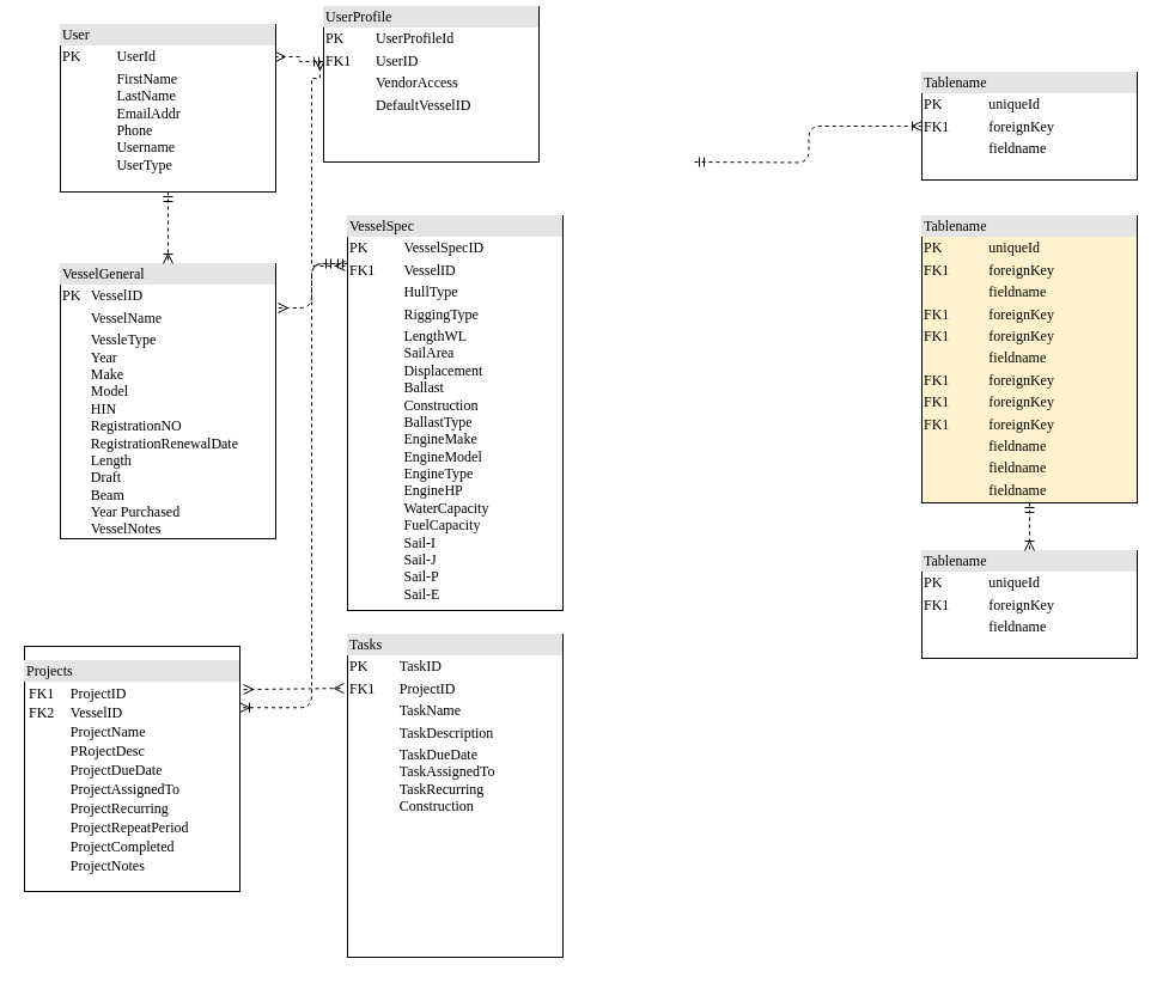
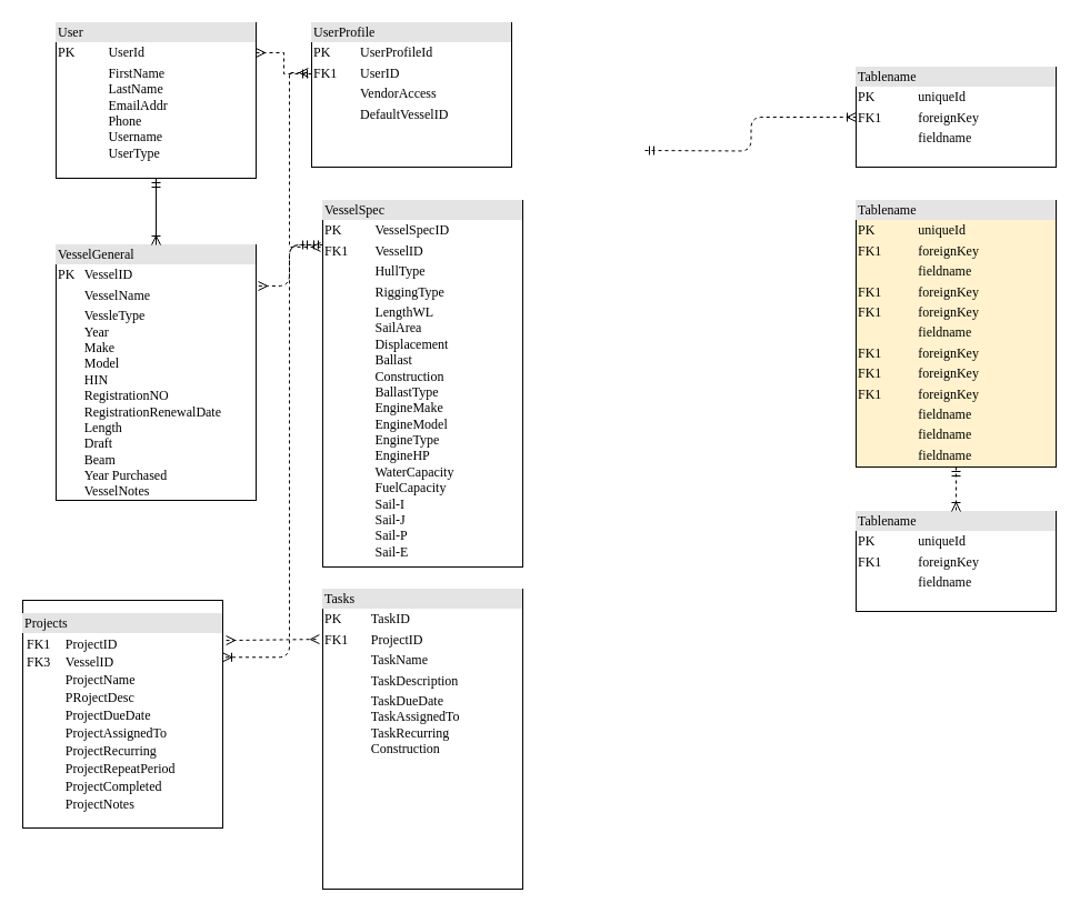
  <mxCell id="0" />
  <mxCell id="1" parent="0" />
  <mxCell id="2" value="&lt;div style=&quot;box-sizing: border-box ; width: 100% ; background: #e4e4e4 ; padding: 2px&quot;&gt;User&lt;/div&gt;&lt;table style=&quot;width: 100% ; font-size: 1em&quot; cellpadding=&quot;2&quot; cellspacing=&quot;0&quot;&gt;&lt;tbody&gt;&lt;tr&gt;&lt;td&gt;PK&lt;/td&gt;&lt;td&gt;UserId&lt;/td&gt;&lt;/tr&gt;&lt;tr&gt;&lt;td&gt;&lt;br&gt;&lt;/td&gt;&lt;td&gt;FirstName&lt;br&gt;LastName&lt;br&gt;EmailAddr&lt;br&gt;Phone&lt;br&gt;Username&lt;br&gt;UserType&lt;/td&gt;&lt;/tr&gt;&lt;tr&gt;&lt;td&gt;&lt;/td&gt;&lt;td&gt;&lt;br&gt;&lt;/td&gt;&lt;/tr&gt;&lt;/tbody&gt;&lt;/table&gt;" style="verticalAlign=top;align=left;overflow=fill;html=1;rounded=0;shadow=0;comic=0;labelBackgroundColor=none;strokeWidth=1;fontFamily=Verdana;fontSize=12" parent="1" vertex="1"><mxGeometry x="50" y="20" width="180" height="140" as="geometry" /></mxCell>
  <mxCell id="3" style="edgeStyle=orthogonalEdgeStyle;html=1;dashed=1;labelBackgroundColor=none;startArrow=ERmandOne;endArrow=ERoneToMany;fontFamily=Verdana;fontSize=12;align=left;entryX=1;entryY=0.25;entryDx=0;entryDy=0;" parent="1" target="7" edge="1"><mxGeometry relative="1" as="geometry"><Array as="points"><mxPoint x="260" y="220" /><mxPoint x="260" y="591" /></Array><mxPoint x="280" y="220" as="sourcePoint" /></mxGeometry></mxCell>
  <mxCell id="4" style="edgeStyle=orthogonalEdgeStyle;html=1;dashed=1;labelBackgroundColor=none;startArrow=ERmandOne;endArrow=ERoneToMany;fontFamily=Verdana;fontSize=12;align=left;" parent="1" target="14" edge="1"><mxGeometry relative="1" as="geometry"><mxPoint x="580" y="135" as="sourcePoint" /></mxGeometry></mxCell>
  <mxCell id="5" style="edgeStyle=orthogonalEdgeStyle;html=1;dashed=1;labelBackgroundColor=none;startArrow=ERmandOne;endArrow=ERmany;fontFamily=Verdana;fontSize=12;align=left;entryX=1.011;entryY=0.161;entryDx=0;entryDy=0;entryPerimeter=0;exitX=0;exitY=0.121;exitDx=0;exitDy=0;exitPerimeter=0;startFill=0;endFill=0;" parent="1" source="10" target="6" edge="1"><mxGeometry relative="1" as="geometry"><mxPoint x="230" y="555" as="targetPoint" /><Array as="points" /></mxGeometry></mxCell>
  <mxCell id="6" value="&lt;div style=&quot;box-sizing: border-box ; width: 100% ; background: #e4e4e4 ; padding: 2px&quot;&gt;VesselGeneral&lt;/div&gt;&lt;table style=&quot;width: 100% ; font-size: 1em&quot; cellpadding=&quot;2&quot; cellspacing=&quot;0&quot;&gt;&lt;tbody&gt;&lt;tr&gt;&lt;td&gt;PK&lt;/td&gt;&lt;td&gt;VesselID&lt;/td&gt;&lt;/tr&gt;&lt;tr&gt;&lt;td&gt;&lt;br&gt;&lt;/td&gt;&lt;td&gt;VesselName&lt;/td&gt;&lt;/tr&gt;&lt;tr&gt;&lt;td&gt;&lt;/td&gt;&lt;td&gt;VessleType&lt;br&gt;Year&lt;br&gt;Make&lt;br&gt;Model&lt;br&gt;HIN&lt;br&gt;RegistrationNO&lt;br&gt;RegistrationRenewalDate&lt;br&gt;Length&lt;br&gt;Draft&lt;br&gt;Beam&lt;br&gt;Year Purchased&lt;br&gt;VesselNotes&lt;br&gt;&lt;br&gt;&lt;br&gt;&lt;br&gt;&lt;/td&gt;&lt;/tr&gt;&lt;/tbody&gt;&lt;/table&gt;" style="verticalAlign=top;align=left;overflow=fill;html=1;rounded=0;shadow=0;comic=0;labelBackgroundColor=none;strokeWidth=1;fontFamily=Verdana;fontSize=12" parent="1" vertex="1"><mxGeometry x="50" y="220" width="180" height="230" as="geometry" /></mxCell>
- <mxCell id="7" value="&lt;p style=&quot;line-height: 120%&quot;&gt;&lt;/p&gt;&lt;div style=&quot;box-sizing: border-box ; width: 100% ; background: #e4e4e4 ; padding: 2px&quot;&gt;Projects&lt;/div&gt;&lt;table style=&quot;width: 100% ; font-size: 1em&quot; cellpadding=&quot;2&quot; cellspacing=&quot;0&quot;&gt;&lt;tbody&gt;&lt;tr&gt;&lt;td&gt;&lt;table cellpadding=&quot;2&quot; cellspacing=&quot;0&quot; style=&quot;font-size: 1em ; width: 176px&quot;&gt;&lt;tbody style=&quot;line-height: 100%&quot;&gt;&lt;tr&gt;&lt;td&gt;FK1&lt;/td&gt;&lt;td&gt;&lt;span style=&quot;background-color: rgb(255 , 255 , 255)&quot;&gt;ProjectID&lt;/span&gt;&lt;/td&gt;&lt;/tr&gt;&lt;tr&gt;&lt;td&gt;FK2&lt;/td&gt;&lt;td&gt;&lt;span style=&quot;background-color: rgb(255 , 255 , 255)&quot;&gt;VesselID&lt;/span&gt;&lt;/td&gt;&lt;/tr&gt;&lt;tr&gt;&lt;td&gt;&lt;br&gt;&lt;/td&gt;&lt;td&gt;ProjectName&lt;/td&gt;&lt;/tr&gt;&lt;tr&gt;&lt;td&gt;&lt;br&gt;&lt;/td&gt;&lt;td&gt;PRojectDesc&lt;/td&gt;&lt;/tr&gt;&lt;tr&gt;&lt;td&gt;&lt;br&gt;&lt;/td&gt;&lt;td&gt;ProjectDueDate&lt;/td&gt;&lt;/tr&gt;&lt;tr&gt;&lt;td&gt;&lt;br&gt;&lt;/td&gt;&lt;td&gt;ProjectAssignedTo&lt;/td&gt;&lt;/tr&gt;&lt;tr&gt;&lt;td&gt;&lt;br&gt;&lt;/td&gt;&lt;td&gt;ProjectRecurring&lt;/td&gt;&lt;/tr&gt;&lt;tr&gt;&lt;td&gt;&lt;br&gt;&lt;/td&gt;&lt;td&gt;&lt;span style=&quot;background-color: rgb(255 , 255 , 255)&quot;&gt;ProjectRepeatPeriod&lt;/span&gt;&lt;/td&gt;&lt;/tr&gt;&lt;tr&gt;&lt;td&gt;&lt;br&gt;&lt;/td&gt;&lt;td&gt;ProjectCompleted&lt;/td&gt;&lt;/tr&gt;&lt;tr&gt;&lt;td&gt;&lt;br&gt;&lt;/td&gt;&lt;td&gt;ProjectNotes&lt;/td&gt;&lt;/tr&gt;&lt;/tbody&gt;&lt;/table&gt;&lt;/td&gt;&lt;td&gt;&lt;/td&gt;&lt;/tr&gt;&lt;/tbody&gt;&lt;/table&gt;&lt;p&gt;&lt;/p&gt;" style="verticalAlign=top;align=left;overflow=fill;html=1;rounded=0;shadow=0;comic=0;labelBackgroundColor=none;strokeWidth=1;fontFamily=Verdana;fontSize=12" parent="1" vertex="1"><mxGeometry x="20" y="540" width="180" height="205" as="geometry" /></mxCell>
+ <mxCell id="7" value="&lt;p style=&quot;line-height: 120%&quot;&gt;&lt;/p&gt;&lt;div style=&quot;box-sizing: border-box ; width: 100% ; background: #e4e4e4 ; padding: 2px&quot;&gt;Projects&lt;/div&gt;&lt;table style=&quot;width: 100% ; font-size: 1em&quot; cellpadding=&quot;2&quot; cellspacing=&quot;0&quot;&gt;&lt;tbody&gt;&lt;tr&gt;&lt;td&gt;&lt;table cellpadding=&quot;2&quot; cellspacing=&quot;0&quot; style=&quot;font-size: 1em ; width: 176px&quot;&gt;&lt;tbody style=&quot;line-height: 100%&quot;&gt;&lt;tr&gt;&lt;td&gt;FK1&lt;/td&gt;&lt;td&gt;&lt;span style=&quot;background-color: rgb(255 , 255 , 255)&quot;&gt;ProjectID&lt;/span&gt;&lt;/td&gt;&lt;/tr&gt;&lt;tr&gt;&lt;td&gt;FK3&lt;/td&gt;&lt;td&gt;&lt;span style=&quot;background-color: rgb(255 , 255 , 255)&quot;&gt;VesselID&lt;/span&gt;&lt;/td&gt;&lt;/tr&gt;&lt;tr&gt;&lt;td&gt;&lt;br&gt;&lt;/td&gt;&lt;td&gt;ProjectName&lt;/td&gt;&lt;/tr&gt;&lt;tr&gt;&lt;td&gt;&lt;br&gt;&lt;/td&gt;&lt;td&gt;PRojectDesc&lt;/td&gt;&lt;/tr&gt;&lt;tr&gt;&lt;td&gt;&lt;br&gt;&lt;/td&gt;&lt;td&gt;ProjectDueDate&lt;/td&gt;&lt;/tr&gt;&lt;tr&gt;&lt;td&gt;&lt;br&gt;&lt;/td&gt;&lt;td&gt;ProjectAssignedTo&lt;/td&gt;&lt;/tr&gt;&lt;tr&gt;&lt;td&gt;&lt;br&gt;&lt;/td&gt;&lt;td&gt;ProjectRecurring&lt;/td&gt;&lt;/tr&gt;&lt;tr&gt;&lt;td&gt;&lt;br&gt;&lt;/td&gt;&lt;td&gt;&lt;span style=&quot;background-color: rgb(255 , 255 , 255)&quot;&gt;ProjectRepeatPeriod&lt;/span&gt;&lt;/td&gt;&lt;/tr&gt;&lt;tr&gt;&lt;td&gt;&lt;br&gt;&lt;/td&gt;&lt;td&gt;ProjectCompleted&lt;/td&gt;&lt;/tr&gt;&lt;tr&gt;&lt;td&gt;&lt;br&gt;&lt;/td&gt;&lt;td&gt;ProjectNotes&lt;/td&gt;&lt;/tr&gt;&lt;/tbody&gt;&lt;/table&gt;&lt;/td&gt;&lt;td&gt;&lt;/td&gt;&lt;/tr&gt;&lt;/tbody&gt;&lt;/table&gt;&lt;p&gt;&lt;/p&gt;" style="verticalAlign=top;align=left;overflow=fill;html=1;rounded=0;shadow=0;comic=0;labelBackgroundColor=none;strokeWidth=1;fontFamily=Verdana;fontSize=12" parent="1" vertex="1"><mxGeometry x="20" y="540" width="180" height="205" as="geometry" /></mxCell>
  <mxCell id="8" value="&lt;div style=&quot;box-sizing: border-box ; width: 100% ; background: #e4e4e4 ; padding: 2px&quot;&gt;Tasks&lt;/div&gt;&lt;table style=&quot;width: 100% ; font-size: 1em&quot; cellpadding=&quot;2&quot; cellspacing=&quot;0&quot;&gt;&lt;tbody&gt;&lt;tr&gt;&lt;td&gt;PK&lt;/td&gt;&lt;td&gt;TaskID&lt;/td&gt;&lt;/tr&gt;&lt;tr&gt;&lt;td&gt;FK1&lt;/td&gt;&lt;td&gt;ProjectID&lt;/td&gt;&lt;/tr&gt;&lt;tr&gt;&lt;td&gt;&lt;/td&gt;&lt;td&gt;TaskName&lt;/td&gt;&lt;/tr&gt;&lt;tr&gt;&lt;td&gt;&lt;br&gt;&lt;/td&gt;&lt;td&gt;TaskDescription&lt;br&gt;&lt;/td&gt;&lt;/tr&gt;&lt;tr&gt;&lt;td&gt;&lt;br&gt;&lt;/td&gt;&lt;td&gt;TaskDueDate&lt;br&gt;TaskAssignedTo&lt;br&gt;TaskRecurring&lt;br&gt;Construction&lt;br&gt;&lt;br&gt;&lt;/td&gt;&lt;/tr&gt;&lt;/tbody&gt;&lt;/table&gt;" style="verticalAlign=top;align=left;overflow=fill;html=1;rounded=0;shadow=0;comic=0;labelBackgroundColor=none;strokeWidth=1;fontFamily=Verdana;fontSize=12" parent="1" vertex="1"><mxGeometry x="290" y="530" width="180" height="270" as="geometry" /></mxCell>
  <mxCell id="9" style="edgeStyle=orthogonalEdgeStyle;rounded=0;orthogonalLoop=1;jettySize=auto;html=1;entryX=-0.017;entryY=0.346;entryDx=0;entryDy=0;dashed=1;startArrow=ERmany;startFill=0;endArrow=ERmany;endFill=0;exitX=-0.011;exitY=0.127;exitDx=0;exitDy=0;exitPerimeter=0;entryPerimeter=0;" edge="1" parent="1" source="10" target="18"><mxGeometry relative="1" as="geometry"><Array as="points"><mxPoint x="260" y="222" /><mxPoint x="260" y="65" /></Array></mxGeometry></mxCell>
  <mxCell id="10" value="&lt;div style=&quot;box-sizing: border-box ; width: 100% ; background: #e4e4e4 ; padding: 2px&quot;&gt;VesselSpec&lt;/div&gt;&lt;table style=&quot;width: 100% ; font-size: 1em&quot; cellpadding=&quot;2&quot; cellspacing=&quot;0&quot;&gt;&lt;tbody&gt;&lt;tr&gt;&lt;td&gt;PK&lt;/td&gt;&lt;td&gt;VesselSpecID&lt;/td&gt;&lt;/tr&gt;&lt;tr&gt;&lt;td&gt;FK1&lt;/td&gt;&lt;td&gt;VesselID&lt;/td&gt;&lt;/tr&gt;&lt;tr&gt;&lt;td&gt;&lt;/td&gt;&lt;td&gt;HullType&lt;/td&gt;&lt;/tr&gt;&lt;tr&gt;&lt;td&gt;&lt;br&gt;&lt;/td&gt;&lt;td&gt;RiggingType&lt;/td&gt;&lt;/tr&gt;&lt;tr&gt;&lt;td&gt;&lt;/td&gt;&lt;td&gt;LengthWL&lt;br&gt;SailArea&lt;br&gt;Displacement&lt;br&gt;Ballast&lt;br&gt;Construction&lt;br&gt;BallastType&lt;br&gt;EngineMake&lt;br&gt;EngineModel&lt;br&gt;EngineType&lt;br&gt;EngineHP&lt;br&gt;WaterCapacity&lt;br&gt;FuelCapacity&lt;br&gt;Sail-I&lt;br&gt;Sail-J&lt;br&gt;Sail-P&lt;br&gt;Sail-E&lt;/td&gt;&lt;/tr&gt;&lt;/tbody&gt;&lt;/table&gt;" style="verticalAlign=top;align=left;overflow=fill;html=1;rounded=0;shadow=0;comic=0;labelBackgroundColor=none;strokeWidth=1;fontFamily=Verdana;fontSize=12" parent="1" vertex="1"><mxGeometry x="290" y="180" width="180" height="330" as="geometry" /></mxCell>
  <mxCell id="11" value="&lt;div style=&quot;box-sizing:border-box;width:100%;background:#e4e4e4;padding:2px;&quot;&gt;Tablename&lt;/div&gt;&lt;table style=&quot;width:100%;font-size:1em;&quot; cellpadding=&quot;2&quot; cellspacing=&quot;0&quot;&gt;&lt;tr&gt;&lt;td&gt;PK&lt;/td&gt;&lt;td&gt;uniqueId&lt;/td&gt;&lt;/tr&gt;&lt;tr&gt;&lt;td&gt;FK1&lt;/td&gt;&lt;td&gt;foreignKey&lt;/td&gt;&lt;/tr&gt;&lt;tr&gt;&lt;td&gt;&lt;/td&gt;&lt;td&gt;fieldname&lt;/td&gt;&lt;/tr&gt;&lt;/table&gt;" style="verticalAlign=top;align=left;overflow=fill;html=1;rounded=0;shadow=0;comic=0;labelBackgroundColor=none;strokeWidth=1;fontFamily=Verdana;fontSize=12" parent="1" vertex="1"><mxGeometry x="770" y="460" width="180" height="90" as="geometry" /></mxCell>
  <mxCell id="12" style="edgeStyle=orthogonalEdgeStyle;html=1;entryX=0.5;entryY=0;dashed=1;labelBackgroundColor=none;startArrow=ERmandOne;endArrow=ERoneToMany;fontFamily=Verdana;fontSize=12;align=left;" parent="1" source="13" target="11" edge="1"><mxGeometry relative="1" as="geometry" /></mxCell>
  <mxCell id="13" value="&lt;div style=&quot;box-sizing: border-box ; width: 100% ; background: #e4e4e4 ; padding: 2px&quot;&gt;Tablename&lt;/div&gt;&lt;table style=&quot;width: 100% ; font-size: 1em&quot; cellpadding=&quot;2&quot; cellspacing=&quot;0&quot;&gt;&lt;tbody&gt;&lt;tr&gt;&lt;td&gt;PK&lt;/td&gt;&lt;td&gt;uniqueId&lt;/td&gt;&lt;/tr&gt;&lt;tr&gt;&lt;td&gt;FK1&lt;/td&gt;&lt;td&gt;foreignKey&lt;/td&gt;&lt;/tr&gt;&lt;tr&gt;&lt;td&gt;&lt;/td&gt;&lt;td&gt;fieldname&lt;/td&gt;&lt;/tr&gt;&lt;tr&gt;&lt;td&gt;FK1&lt;br&gt;&lt;/td&gt;&lt;td&gt;foreignKey&lt;br&gt;&lt;/td&gt;&lt;/tr&gt;&lt;tr&gt;&lt;td&gt;FK1&lt;br&gt;&lt;/td&gt;&lt;td&gt;foreignKey&lt;br&gt;&lt;/td&gt;&lt;/tr&gt;&lt;tr&gt;&lt;td&gt;&lt;br&gt;&lt;/td&gt;&lt;td&gt;fieldname&lt;br&gt;&lt;/td&gt;&lt;/tr&gt;&lt;tr&gt;&lt;td&gt;FK1&lt;br&gt;&lt;/td&gt;&lt;td&gt;foreignKey&lt;br&gt;&lt;/td&gt;&lt;/tr&gt;&lt;tr&gt;&lt;td&gt;FK1&lt;br&gt;&lt;/td&gt;&lt;td&gt;foreignKey&lt;br&gt;&lt;/td&gt;&lt;/tr&gt;&lt;tr&gt;&lt;td&gt;FK1&lt;br&gt;&lt;/td&gt;&lt;td&gt;foreignKey&lt;br&gt;&lt;/td&gt;&lt;/tr&gt;&lt;tr&gt;&lt;td&gt;&lt;br&gt;&lt;/td&gt;&lt;td&gt;fieldname&lt;br&gt;&lt;/td&gt;&lt;/tr&gt;&lt;tr&gt;&lt;td&gt;&lt;br&gt;&lt;/td&gt;&lt;td&gt;fieldname&lt;br&gt;&lt;/td&gt;&lt;/tr&gt;&lt;tr&gt;&lt;td&gt;&lt;br&gt;&lt;/td&gt;&lt;td&gt;fieldname&lt;br&gt;&lt;/td&gt;&lt;/tr&gt;&lt;/tbody&gt;&lt;/table&gt;" style="verticalAlign=top;align=left;overflow=fill;html=1;rounded=0;shadow=0;comic=0;labelBackgroundColor=none;strokeWidth=1;fontFamily=Verdana;fontSize=12;fillColor=#fff2cc;" parent="1" vertex="1"><mxGeometry x="770" y="180" width="180" height="240" as="geometry" /></mxCell>
  <mxCell id="14" value="&lt;div style=&quot;box-sizing:border-box;width:100%;background:#e4e4e4;padding:2px;&quot;&gt;Tablename&lt;/div&gt;&lt;table style=&quot;width:100%;font-size:1em;&quot; cellpadding=&quot;2&quot; cellspacing=&quot;0&quot;&gt;&lt;tr&gt;&lt;td&gt;PK&lt;/td&gt;&lt;td&gt;uniqueId&lt;/td&gt;&lt;/tr&gt;&lt;tr&gt;&lt;td&gt;FK1&lt;/td&gt;&lt;td&gt;foreignKey&lt;/td&gt;&lt;/tr&gt;&lt;tr&gt;&lt;td&gt;&lt;/td&gt;&lt;td&gt;fieldname&lt;/td&gt;&lt;/tr&gt;&lt;/table&gt;" style="verticalAlign=top;align=left;overflow=fill;html=1;rounded=0;shadow=0;comic=0;labelBackgroundColor=none;strokeWidth=1;fontFamily=Verdana;fontSize=12" parent="1" vertex="1"><mxGeometry x="770" y="60" width="180" height="90" as="geometry" /></mxCell>
- <mxCell id="15" value="" style="edgeStyle=orthogonalEdgeStyle;html=1;endArrow=ERoneToMany;startArrow=ERmandOne;labelBackgroundColor=none;fontFamily=Verdana;fontSize=12;align=left;exitX=0.5;exitY=1;entryX=0.5;entryY=0;dashed=1;" parent="1" source="2" target="6" edge="1"><mxGeometry width="100" height="100" relative="1" as="geometry"><mxPoint x="290" y="340" as="sourcePoint" /><mxPoint x="390" y="240" as="targetPoint" /></mxGeometry></mxCell>
+ <mxCell id="15" value="" style="edgeStyle=orthogonalEdgeStyle;html=1;endArrow=ERoneToMany;startArrow=ERmandOne;labelBackgroundColor=none;fontFamily=Verdana;fontSize=12;align=left;exitX=0.5;exitY=1;entryX=0.5;entryY=0;" parent="1" source="2" target="6" edge="1"><mxGeometry width="100" height="100" relative="1" as="geometry"><mxPoint x="290" y="340" as="sourcePoint" /><mxPoint x="390" y="240" as="targetPoint" /></mxGeometry></mxCell>
  <mxCell id="16" value="" style="endArrow=ERmany;html=1;entryX=-0.017;entryY=0.167;entryDx=0;entryDy=0;entryPerimeter=0;exitX=1.017;exitY=0.176;exitDx=0;exitDy=0;exitPerimeter=0;endFill=0;startArrow=ERmany;startFill=0;dashed=1;" edge="1" parent="1" source="7" target="8"><mxGeometry width="50" height="50" relative="1" as="geometry"><mxPoint x="190" y="790" as="sourcePoint" /><mxPoint x="240" y="740" as="targetPoint" /></mxGeometry></mxCell>
  <mxCell id="17" style="edgeStyle=orthogonalEdgeStyle;rounded=0;orthogonalLoop=1;jettySize=auto;html=1;entryX=1;entryY=0.193;entryDx=0;entryDy=0;entryPerimeter=0;exitX=0;exitY=0.354;exitDx=0;exitDy=0;exitPerimeter=0;endArrow=ERmany;endFill=0;startArrow=ERmandOne;startFill=0;dashed=1;" edge="1" parent="1" source="18" target="2"><mxGeometry relative="1" as="geometry" /></mxCell>
- <mxCell id="18" value="&lt;div style=&quot;box-sizing: border-box ; width: 100% ; background: #e4e4e4 ; padding: 2px&quot;&gt;UserProfile&lt;/div&gt;&lt;table style=&quot;width: 100% ; font-size: 1em&quot; cellpadding=&quot;2&quot; cellspacing=&quot;0&quot;&gt;&lt;tbody&gt;&lt;tr&gt;&lt;td&gt;PK&lt;/td&gt;&lt;td&gt;UserProfileId&lt;/td&gt;&lt;/tr&gt;&lt;tr&gt;&lt;td&gt;FK1&lt;/td&gt;&lt;td&gt;UserID&lt;/td&gt;&lt;/tr&gt;&lt;tr&gt;&lt;td&gt;&lt;/td&gt;&lt;td&gt;VendorAccess&lt;/td&gt;&lt;/tr&gt;&lt;tr&gt;&lt;td&gt;&lt;br&gt;&lt;/td&gt;&lt;td&gt;DefaultVesselID&lt;/td&gt;&lt;/tr&gt;&lt;tr&gt;&lt;td&gt;&lt;br&gt;&lt;/td&gt;&lt;td&gt;&lt;br&gt;&lt;/td&gt;&lt;/tr&gt;&lt;/tbody&gt;&lt;/table&gt;" style="verticalAlign=top;align=left;overflow=fill;html=1;rounded=0;shadow=0;comic=0;labelBackgroundColor=none;strokeWidth=1;fontFamily=Verdana;fontSize=12" vertex="1" parent="1"><mxGeometry x="270" y="5" width="180" height="130" as="geometry" /></mxCell>
+ <mxCell id="18" value="&lt;div style=&quot;box-sizing: border-box ; width: 100% ; background: #e4e4e4 ; padding: 2px&quot;&gt;UserProfile&lt;/div&gt;&lt;table style=&quot;width: 100% ; font-size: 1em&quot; cellpadding=&quot;2&quot; cellspacing=&quot;0&quot;&gt;&lt;tbody&gt;&lt;tr&gt;&lt;td&gt;PK&lt;/td&gt;&lt;td&gt;UserProfileId&lt;/td&gt;&lt;/tr&gt;&lt;tr&gt;&lt;td&gt;FK1&lt;/td&gt;&lt;td&gt;UserID&lt;/td&gt;&lt;/tr&gt;&lt;tr&gt;&lt;td&gt;&lt;/td&gt;&lt;td&gt;VendorAccess&lt;/td&gt;&lt;/tr&gt;&lt;tr&gt;&lt;td&gt;&lt;br&gt;&lt;/td&gt;&lt;td&gt;DefaultVesselID&lt;/td&gt;&lt;/tr&gt;&lt;tr&gt;&lt;td&gt;&lt;br&gt;&lt;/td&gt;&lt;td&gt;&lt;br&gt;&lt;/td&gt;&lt;/tr&gt;&lt;/tbody&gt;&lt;/table&gt;" style="verticalAlign=top;align=left;overflow=fill;html=1;rounded=0;shadow=0;comic=0;labelBackgroundColor=none;strokeWidth=1;fontFamily=Verdana;fontSize=12" vertex="1" parent="1"><mxGeometry x="280" y="20" width="180" height="130" as="geometry" /></mxCell>
